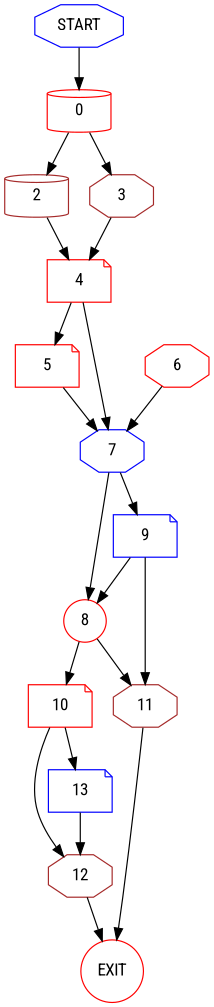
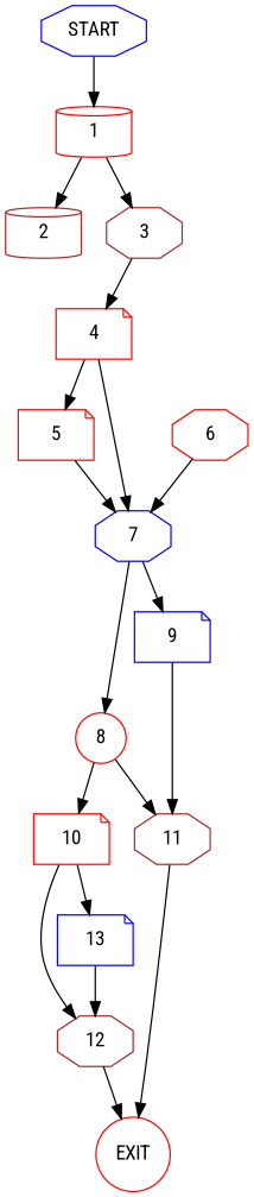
  digraph {
    fontname="Roboto Condensed"
    node [color=red fontname="Roboto Condensed" shape=octagon]
    edge [fontname="Roboto Condensed"]
    n1 [color=blue label=START]
-   1 [shape=cylinder label=0]
+   1 [shape=cylinder]
    2 [color=brown shape=cylinder]
    3 [color=brown]
    n5 [label=EXIT shape=circle]
    4 [shape=note]
    5 [shape=note]
    7 [color=blue]
    6
    8 [shape=circle]
    9 [color=blue shape=note]
    10 [shape=note]
    11 [color=brown]
    12 [color=brown]
    13 [color=blue shape=note]
    n1 -> 1
    1 -> 2
    1 -> 3
-   2 -> 4
    3 -> 4
    4 -> 5
    4 -> 7
    5 -> 7
    7 -> 8
    7 -> 9
    6 -> 7
    8 -> 10
    8 -> 11
-   9 -> 8
    9 -> 11
    10 -> 12
    10 -> 13
    11 -> n5
    12 -> n5
    13 -> 12
  }
